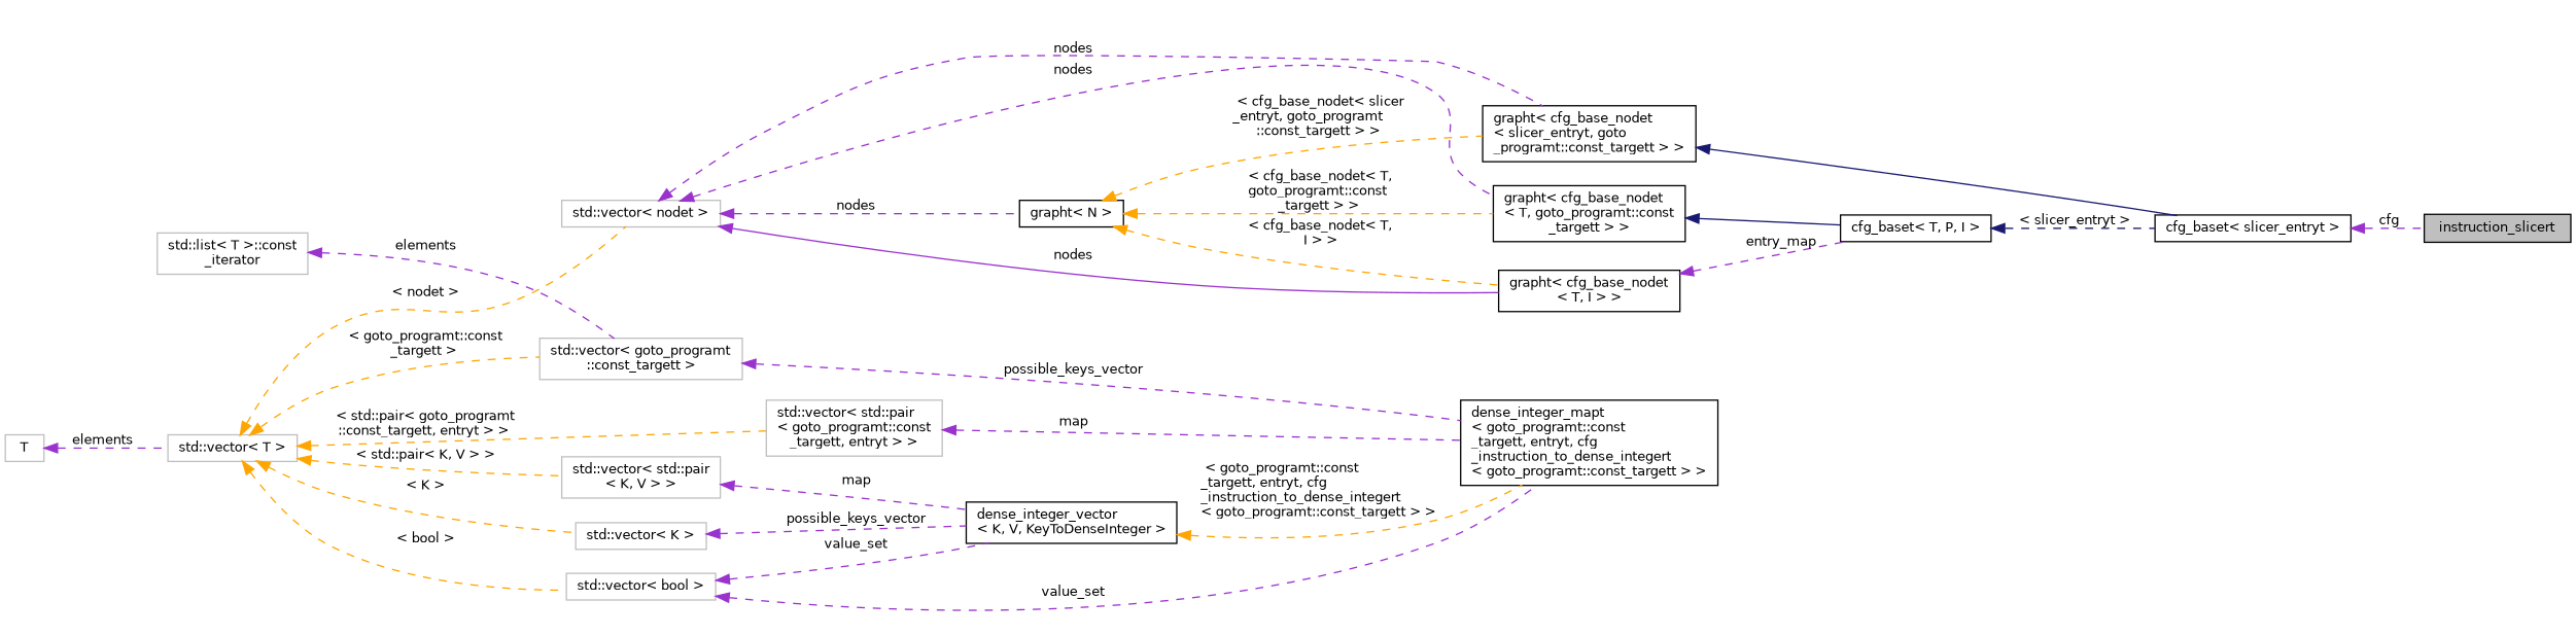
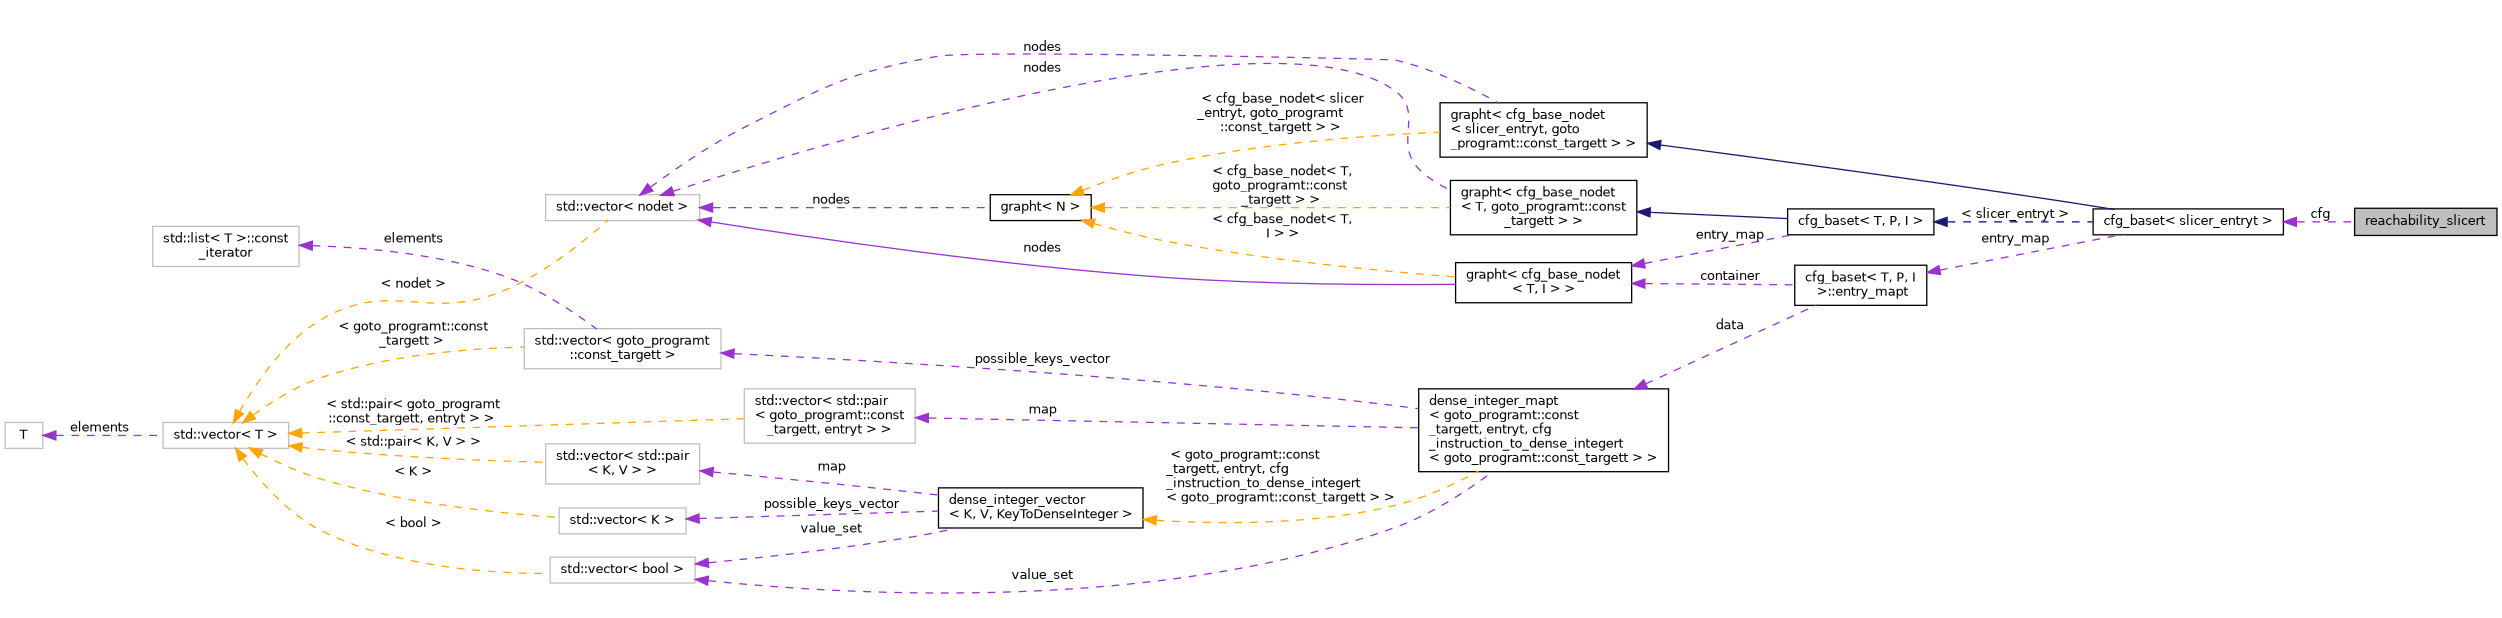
  digraph {
    rankdir=LR
    node [color=black fontname=Helvetica fontsize=10 shape=record]
    edge [color=darkorchid3 dir=back fontname=Helvetica fontsize=10 labelfontname=Helvetica labelfontsize=10 style=dashed]
-   n1 [fillcolor=grey75 fontcolor=black height=0.2 label=instruction_slicert style=filled width=0.4]
+   n1 [fillcolor=grey75 fontcolor=black height=0.2 label=reachability_slicert style=filled width=0.4]
    n2 [height=0.2 label="cfg_baset\< slicer_entryt \>" width=0.4]
    n3 [height=0.2 label="grapht\< cfg_base_nodet\l\< slicer_entryt, goto\l_programt::const_targett \> \>" width=0.4]
    n4 [color=grey75 height=0.2 label="std::vector\< nodet \>" width=0.4]
    n5 [height=0.2 label="grapht\< N \>" width=0.4]
    n6 [height=0.2 label="grapht\< cfg_base_nodet\l\< T, I \> \>" width=0.4]
    n7 [height=0.2 label="grapht\< cfg_base_nodet\l\< T, goto_programt::const\l_targett \> \>" width=0.4]
+   n8 [height=0.2 label="cfg_baset\< T, P, I\l \>::entry_mapt" width=0.4]
    n9 [height=0.2 label="cfg_baset\< T, P, I \>" width=0.4]
    n10 [color=grey75 height=0.2 label="std::vector\< T \>" width=0.4]
    n11 [color=grey75 height=0.2 label="std::vector\< goto_programt\l::const_targett \>" width=0.4]
    n12 [color=grey75 height=0.2 label="std::vector\< bool \>" width=0.4]
    n13 [color=grey75 height=0.2 label="std::vector\< std::pair\l\< goto_programt::const\l_targett, entryt \> \>" width=0.4]
    n14 [color=grey75 height=0.2 label="std::vector\< std::pair\l\< K, V \> \>" width=0.4]
    n15 [color=grey75 height=0.2 label="std::vector\< K \>" width=0.4]
    n16 [height=0.2 label="dense_integer_mapt\l\< goto_programt::const\l_targett, entryt, cfg\l_instruction_to_dense_integert\l\< goto_programt::const_targett \> \>" width=0.4]
    n17 [height=0.2 label="dense_integer_vector\l\< K, V, KeyToDenseInteger \>" width=0.4]
    n18 [color=grey75 height=0.2 label=T width=0.4]
    n19 [color=grey75 height=0.2 label="std::list\< T \>::const\l_iterator" width=0.4]
    n2 -> n1 [label=" cfg"]
    n3 -> n2 [color=midnightblue style=solid]
    n4 -> n3 [label=" nodes"]
    n4 -> n5 [label=" nodes"]
    n4 -> n6 [label=" nodes" style=solid]
    n4 -> n7 [label=" nodes"]
    n5 -> n3 [color=orange label=" \< cfg_base_nodet\< slicer\l_entryt, goto_programt\l::const_targett \> \>"]
    n5 -> n6 [color=orange label=" \< cfg_base_nodet\< T,\l I \> \>"]
    n5 -> n7 [color=orange label=" \< cfg_base_nodet\< T,\l goto_programt::const\l_targett \> \>"]
+   n6 -> n8 [label=" container"]
    n6 -> n9 [label=" entry_map"]
    n7 -> n9 [color=midnightblue style=solid]
+   n8 -> n2 [label=" entry_map"]
    n9 -> n2 [color=midnightblue label=" \< slicer_entryt \>"]
    n10 -> n4 [color=orange label=" \< nodet \>"]
    n10 -> n11 [color=orange label=" \< goto_programt::const\l_targett \>"]
    n10 -> n12 [color=orange label=" \< bool \>"]
    n10 -> n13 [color=orange label=" \< std::pair\< goto_programt\l::const_targett, entryt \> \>"]
    n10 -> n14 [color=orange label=" \< std::pair\< K, V \> \>"]
    n10 -> n15 [color=orange label=" \< K \>"]
    n11 -> n16 [label=" possible_keys_vector"]
    n12 -> n16 [label=" value_set"]
    n12 -> n17 [label=" value_set"]
    n13 -> n16 [label=" map"]
    n14 -> n17 [label=" map"]
    n15 -> n17 [label=" possible_keys_vector"]
+   n16 -> n8 [label=" data"]
    n17 -> n16 [color=orange label=" \< goto_programt::const\l_targett, entryt, cfg\l_instruction_to_dense_integert\l\< goto_programt::const_targett \> \>"]
    n18 -> n10 [label=" elements"]
    n19 -> n11 [label=" elements"]
  }
